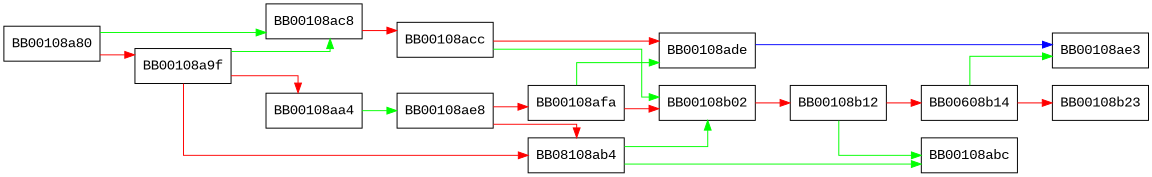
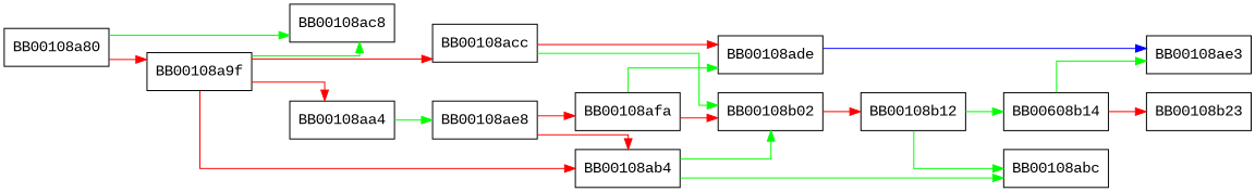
  digraph {
    fontname="Liberation Mono"
    rankdir=LR
    splines=ortho
    node [fontname="Liberation Mono" shape=box]
    edge [color=red fontname="Liberation Mono"]
    BB00108a80
    BB00108ac8
    BB00108a9f
    BB00108acc
    BB00108aa4
-   BB00108ab4 [label=BB08108ab4]
+   BB00108ab4
    BB00108b02
    BB00108b12
    BB00108ade
    BB00108ae8
    BB00108afa
    BB00108abc
    BB00108ae3
    n14 [label=BB00608b14]
    BB00108b23
    BB00108a80 -> BB00108ac8 [color=green]
    BB00108a80 -> BB00108a9f
-   BB00108ac8 -> BB00108acc
+   BB00108a9f -> BB00108acc
    BB00108a9f -> BB00108ac8 [color=green]
    BB00108a9f -> BB00108aa4
    BB00108a9f -> BB00108ab4
    BB00108acc -> BB00108b02 [color=green]
    BB00108acc -> BB00108ade
    BB00108aa4 -> BB00108ae8 [color=green]
    BB00108ab4 -> BB00108b02 [color=green]
    BB00108ab4 -> BB00108abc [color=green]
    BB00108b02 -> BB00108b12
    BB00108b12 -> BB00108abc [color=green]
-   BB00108b12 -> n14
+   BB00108b12 -> n14 [color=green]
    BB00108ade -> BB00108ae3 [color=blue]
    BB00108ae8 -> BB00108ab4
    BB00108ae8 -> BB00108afa
    BB00108afa -> BB00108b02
    BB00108afa -> BB00108ade [color=green]
    n14 -> BB00108ae3 [color=green]
    n14 -> BB00108b23
  }
